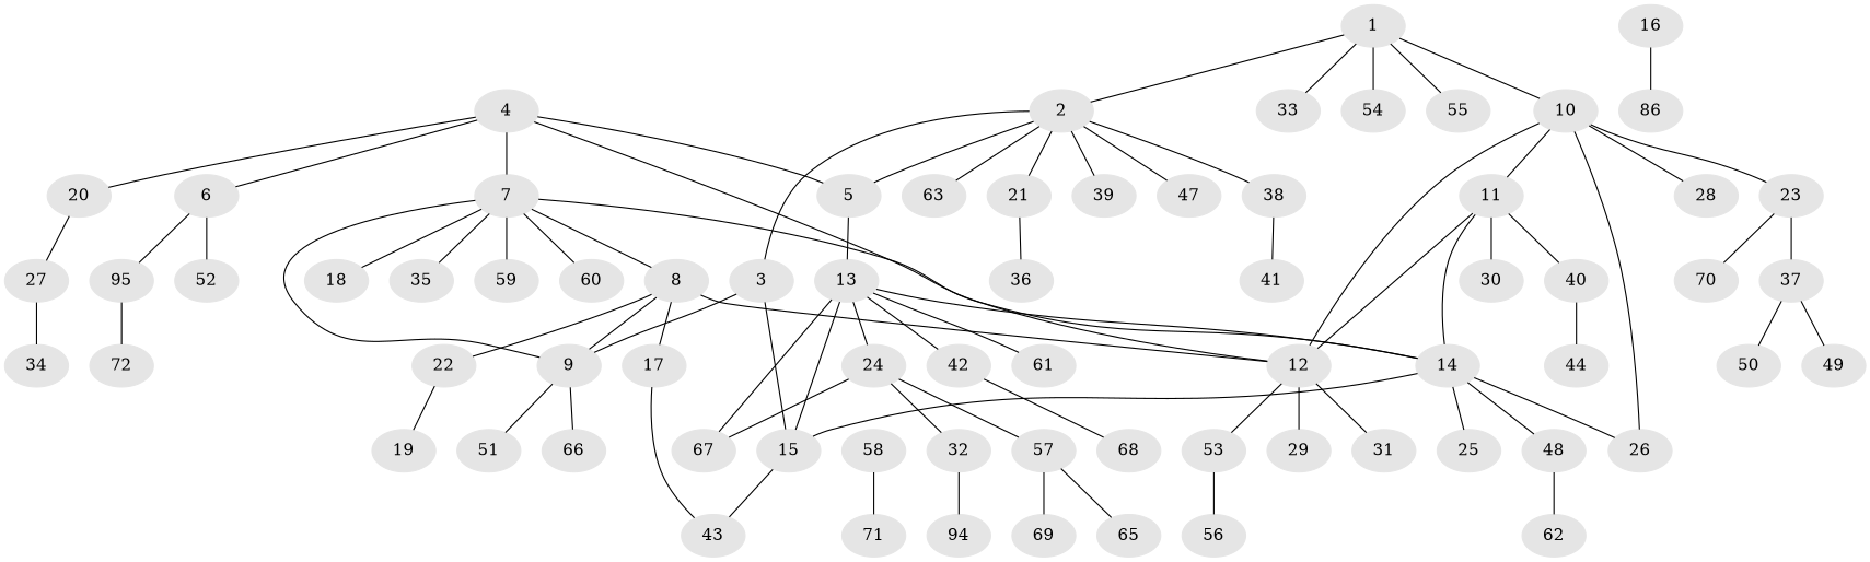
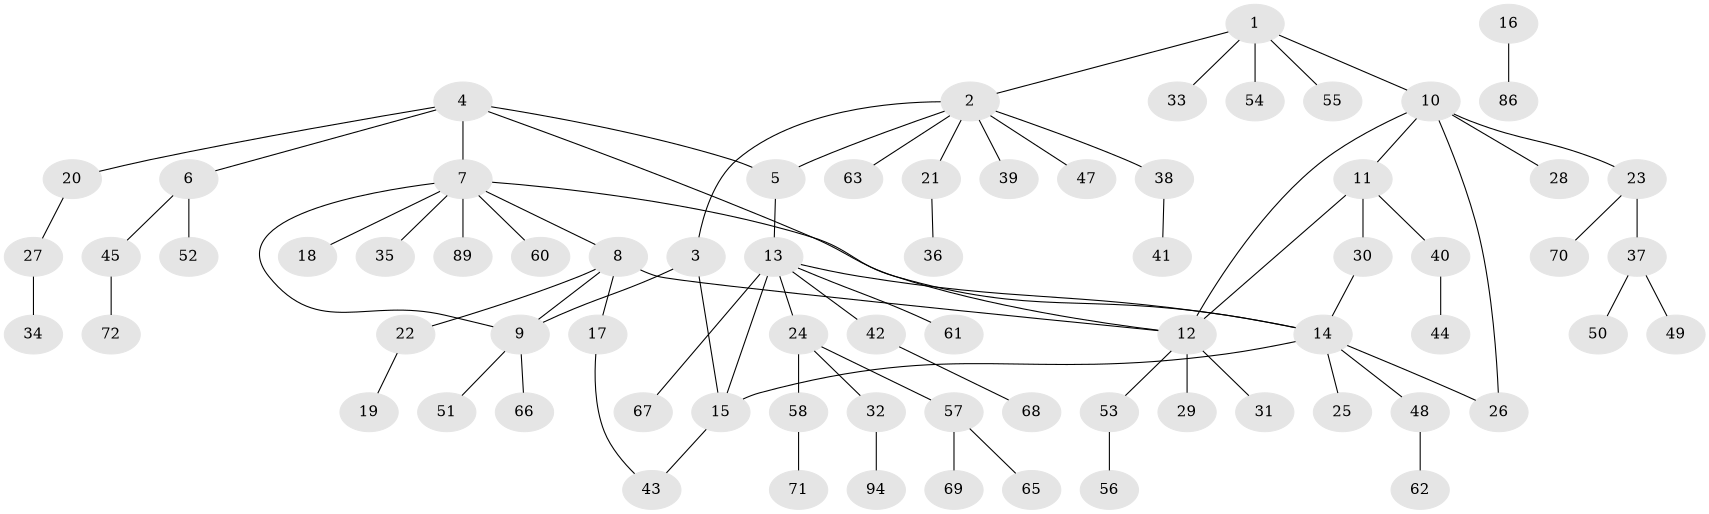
  graph {
    node [color=gray90 style=filled]
    1
    2
    10
    33
    54
    55
    3
    5
    21
    38
    39
    47
    63
    9
    15
    12
    11
    23
    26
    28
    13
    36
    41
    51
    66
    43
    4
    6
    7
    20
-   45 [label=95]
+   45
    52
    8
    14
    18
    35
-   59
+   59 [label=89]
    60
    29
    31
    53
    27
    24
    42
    61
    67
    n47 [label=86]
    16
    72
    17
    22
    25
    48
    19
    30
    40
    37
    70
    44
    56
    32
    57
    58
    68
    62
    34
    49
    50
    n69 [label=94]
    65
    69
    71
    1 -- 2
    1 -- 10
    1 -- 33
    1 -- 54
    1 -- 55
    2 -- 3
    2 -- 5
    2 -- 21
    2 -- 38
    2 -- 39
    2 -- 47
    2 -- 63
    10 -- 12
    10 -- 11
    10 -- 23
    10 -- 26
    10 -- 28
    3 -- 9
    3 -- 15
    5 -- 13
    21 -- 36
    38 -- 41
    9 -- 51
    9 -- 66
    15 -- 43
    12 -- 29
    12 -- 31
    12 -- 53
    11 -- 12
-   11 -- 14
+   30 -- 14
    11 -- 30
    11 -- 40
    23 -- 37
    23 -- 70
    13 -- 15
    13 -- 14
    13 -- 24
    13 -- 42
    13 -- 61
    13 -- 67
    4 -- 5
    4 -- 12
    4 -- 6
    4 -- 7
    4 -- 20
    6 -- 45
    6 -- 52
    7 -- 9
    7 -- 8
    7 -- 14
    7 -- 18
    7 -- 35
    7 -- 59
    7 -- 60
    20 -- 27
    45 -- 72
    8 -- 9
    8 -- 12
    8 -- 17
    8 -- 22
    14 -- 15
    14 -- 26
    14 -- 25
    14 -- 48
    53 -- 56
    27 -- 34
    24 -- 32
    24 -- 57
-   24 -- 67
+   24 -- 58
    42 -- 68
    16 -- n47
    17 -- 43
    22 -- 19
    48 -- 62
    40 -- 44
    37 -- 49
    37 -- 50
    32 -- n69
    57 -- 65
    57 -- 69
    58 -- 71
  }
